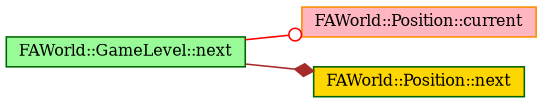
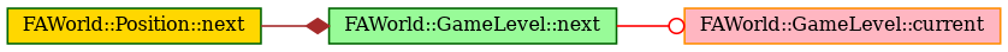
  digraph {
    fontname="DejaVu Serif"
    rankdir=LR
    node [color=darkgreen fontname="DejaVu Serif" fontsize=10 shape=record style=filled]
    edge [fontname="DejaVu Serif" fontsize=10 labelfontname=Helvetica labelfontsize=10 style=solid]
    n1 [fillcolor=palegreen fontcolor=black height=0.2 label="FAWorld::GameLevel::next" width=0.4]
-   n2 [color=darkorange fillcolor=lightpink height=0.2 label="FAWorld::Position::current" width=0.4]
+   n2 [color=darkorange fillcolor=lightpink height=0.2 label="FAWorld::GameLevel::current" width=0.4]
    n3 [fillcolor=gold height=0.2 label="FAWorld::Position::next" width=0.4]
    n1 -> n2 [arrowhead=odot color=red]
-   n1 -> n3 [arrowhead=diamond color=brown]
+   n3 -> n1 [arrowhead=diamond color=brown]
  }
